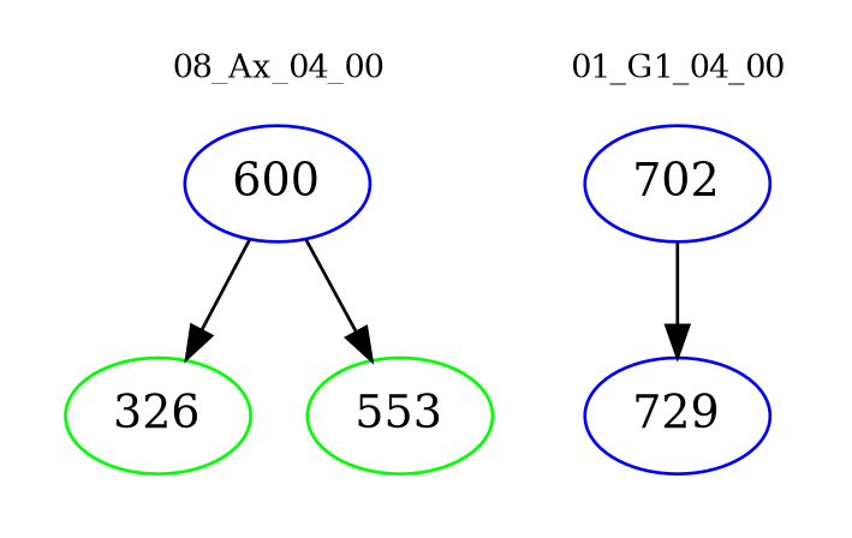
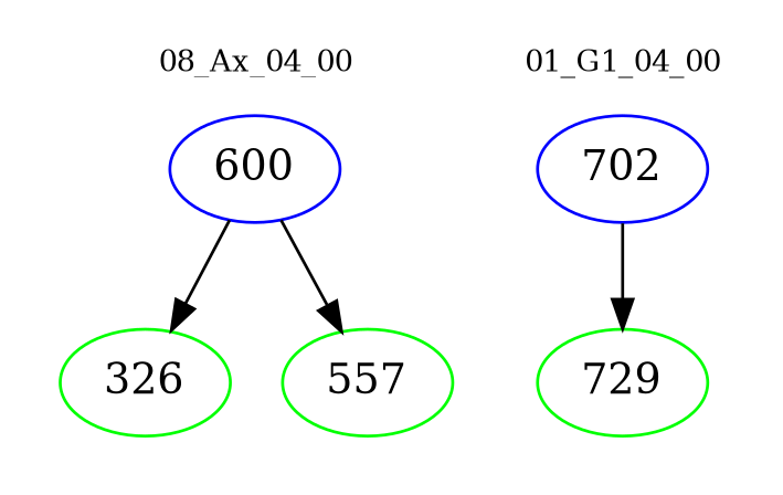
  digraph {
    node [color=green]
    edge [color=black]
    n1 [color=blue label=600]
    n2 [label=326]
-   n3 [label=553]
+   n3 [label=557]
    n4 [color=blue label=702]
-   n5 [color=blue label=729]
+   n5 [label=729]
    subgraph cluster_1 {
      color=white
      fontsize=10
      label="08_Ax_04_00"
      n1
      n2
      n3
    }
    subgraph cluster_2 {
      color=white
      fontsize=10
      label="01_G1_04_00"
      n4
      n5
    }
    n1 -> n2
    n1 -> n3
    n4 -> n5
  }
